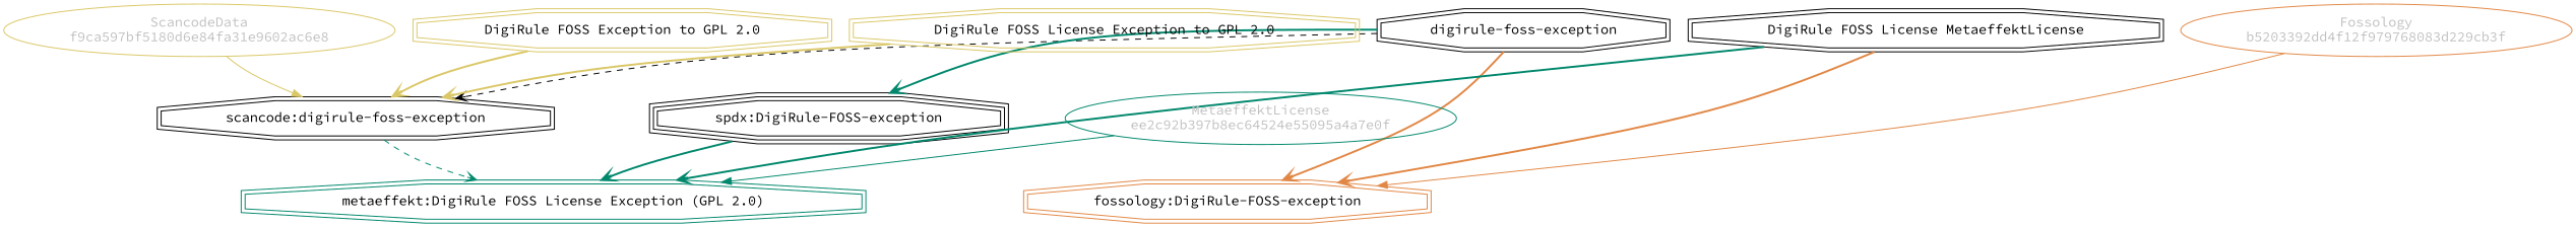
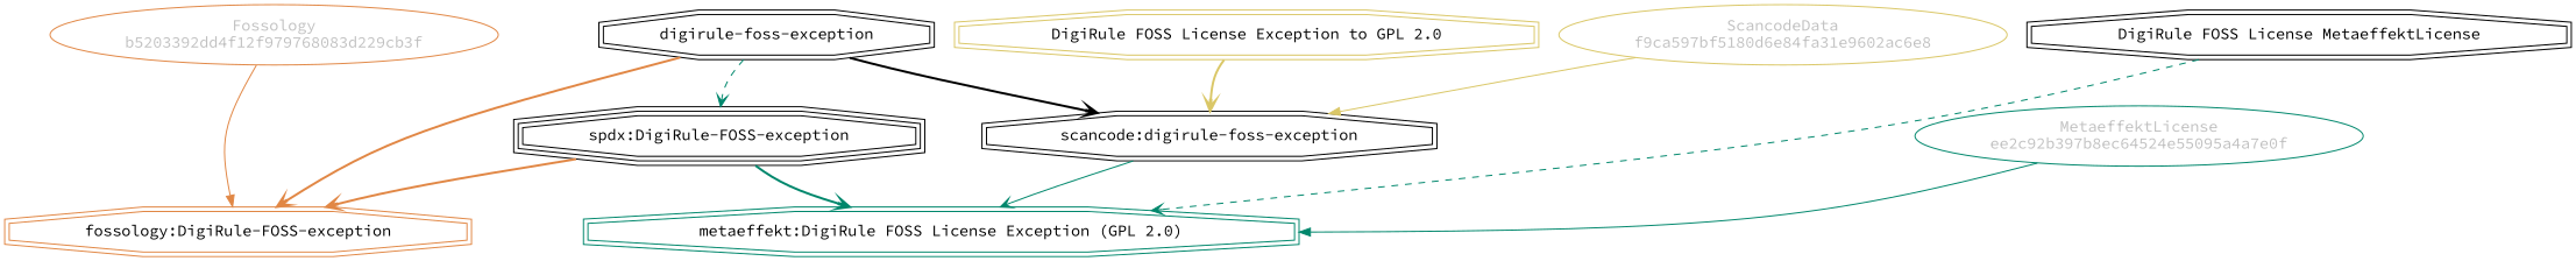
  strict digraph {
    fontname="Source Code Pro"
    splines=curved
    node [fontname="Source Code Pro" shape=doubleoctagon]
    edge [color="#00876c" fontname="Source Code Pro" weight=0.7 arrowhead=vee style=bold]
    n1 [color="#dac767" fillcolor="beige;1" fontcolor=gray label="ScancodeData\nf9ca597bf5180d6e84fa31e9602ac6e8" shape=ellipse]
    n2 [label="scancode:digirule-foss-exception"]
    n3 [color="#00876c" label="metaeffekt:DigiRule FOSS License Exception (GPL 2.0)"]
    n4 [label="digirule-foss-exception"]
    n5 [color="#e18745" label="fossology:DigiRule-FOSS-exception"]
    n6 [color=black label="spdx:DigiRule-FOSS-exception" shape=tripleoctagon]
-   n7 [color="#dac767" label="DigiRule FOSS Exception to GPL 2.0"]
    n8 [color="#dac767" label="DigiRule FOSS License Exception to GPL 2.0"]
    n9 [color="#e18745" fillcolor="beige;1" fontcolor=gray label="Fossology\nb5203392dd4f12f979768083d229cb3f" shape=ellipse]
    n10 [label="DigiRule FOSS License MetaeffektLicense"]
    n11 [color="#00876c" fillcolor="beige;1" fontcolor=gray label="MetaeffektLicense\nee2c92b397b8ec64524e55095a4a7e0f" shape=ellipse]
    n1 -> n2 [color="#dac767" weight=0.5 arrowhead="" style=""]
-   n2 -> n3 [style=dashed weight=0.5]
-   n4 -> n2 [style=dashed color=""]
+   n2 -> n3 [style=solid weight=0.5]
+   n4 -> n2 [color=""]
    n4 -> n5 [color="#e18745"]
-   n4 -> n6
+   n4 -> n6 [style=dashed]
    n6 -> n3
-   n7 -> n2 [color="#dac767"]
    n8 -> n2 [color="#dac767"]
    n9 -> n5 [color="#e18745" weight=0.5 arrowhead="" style=""]
-   n10 -> n3 [weight=0.5]
-   n10 -> n5 [color="#e18745"]
+   n10 -> n3 [style=dashed weight=0.5]
+   n6 -> n5 [color="#e18745"]
    n11 -> n3 [weight=0.5 arrowhead="" style=""]
  }
